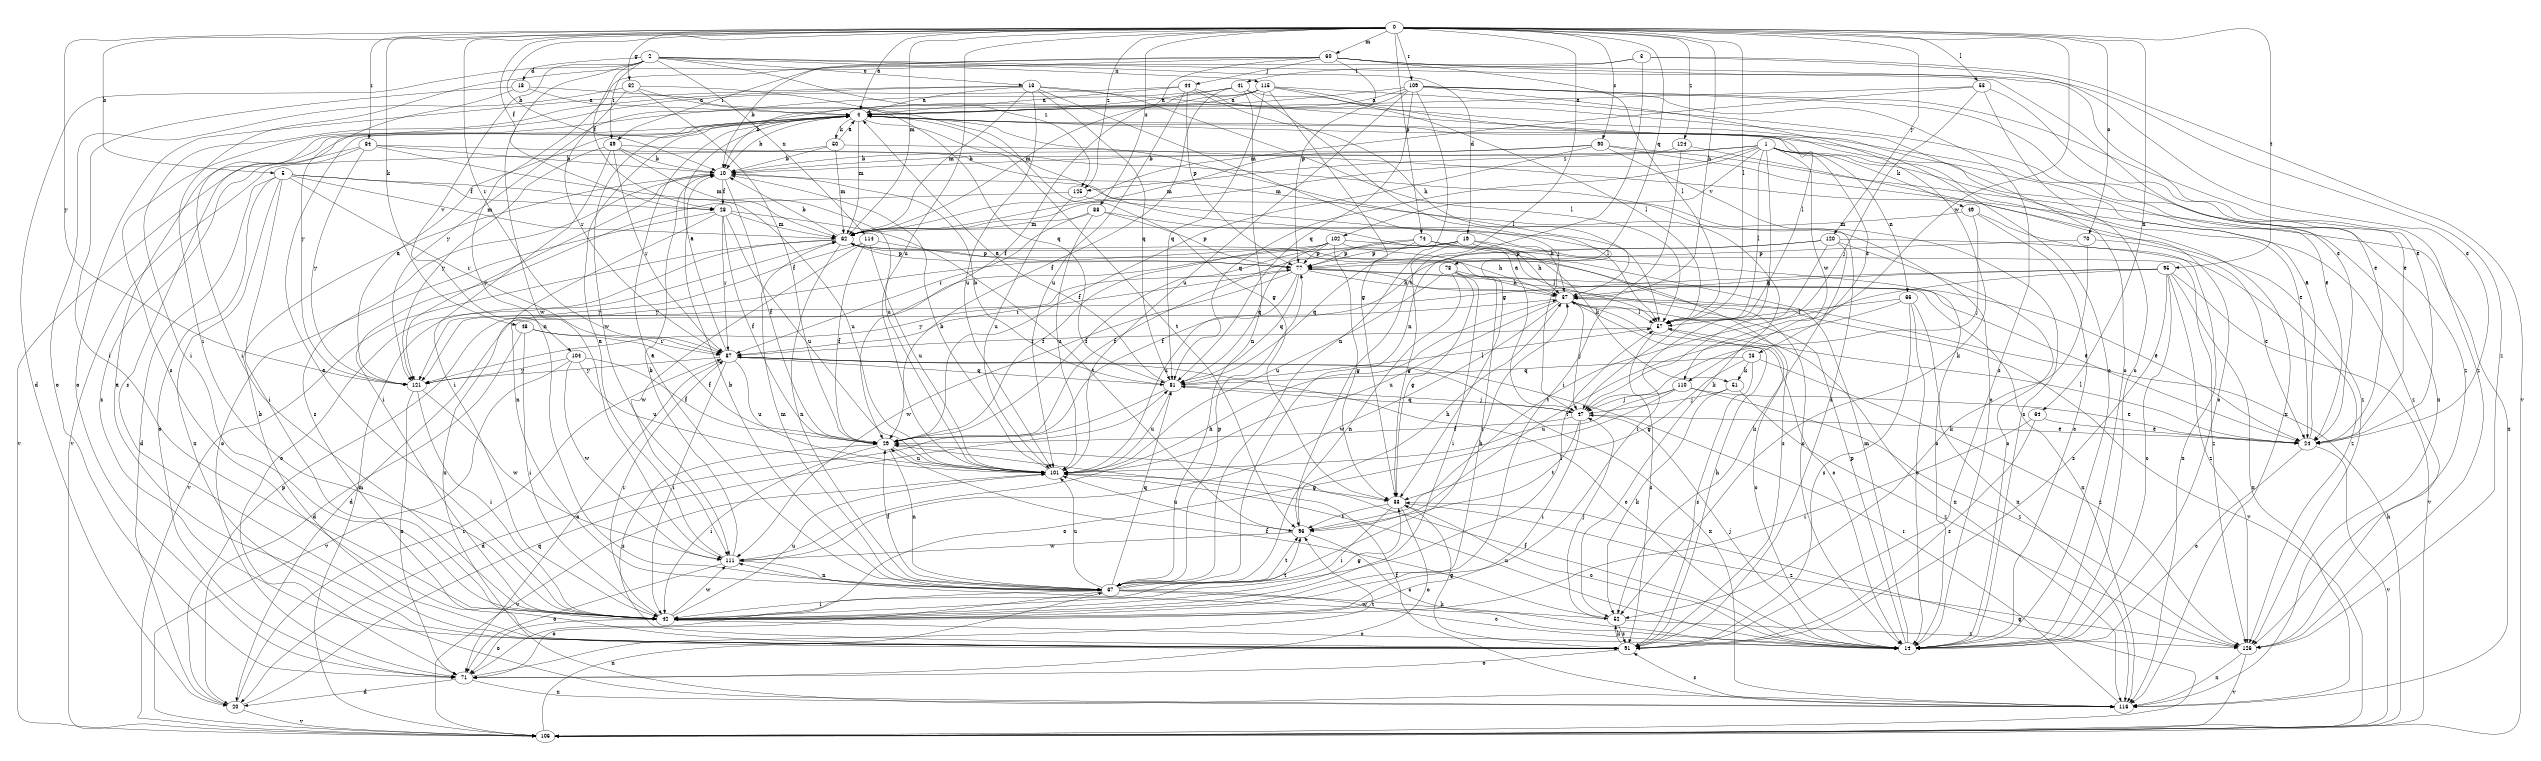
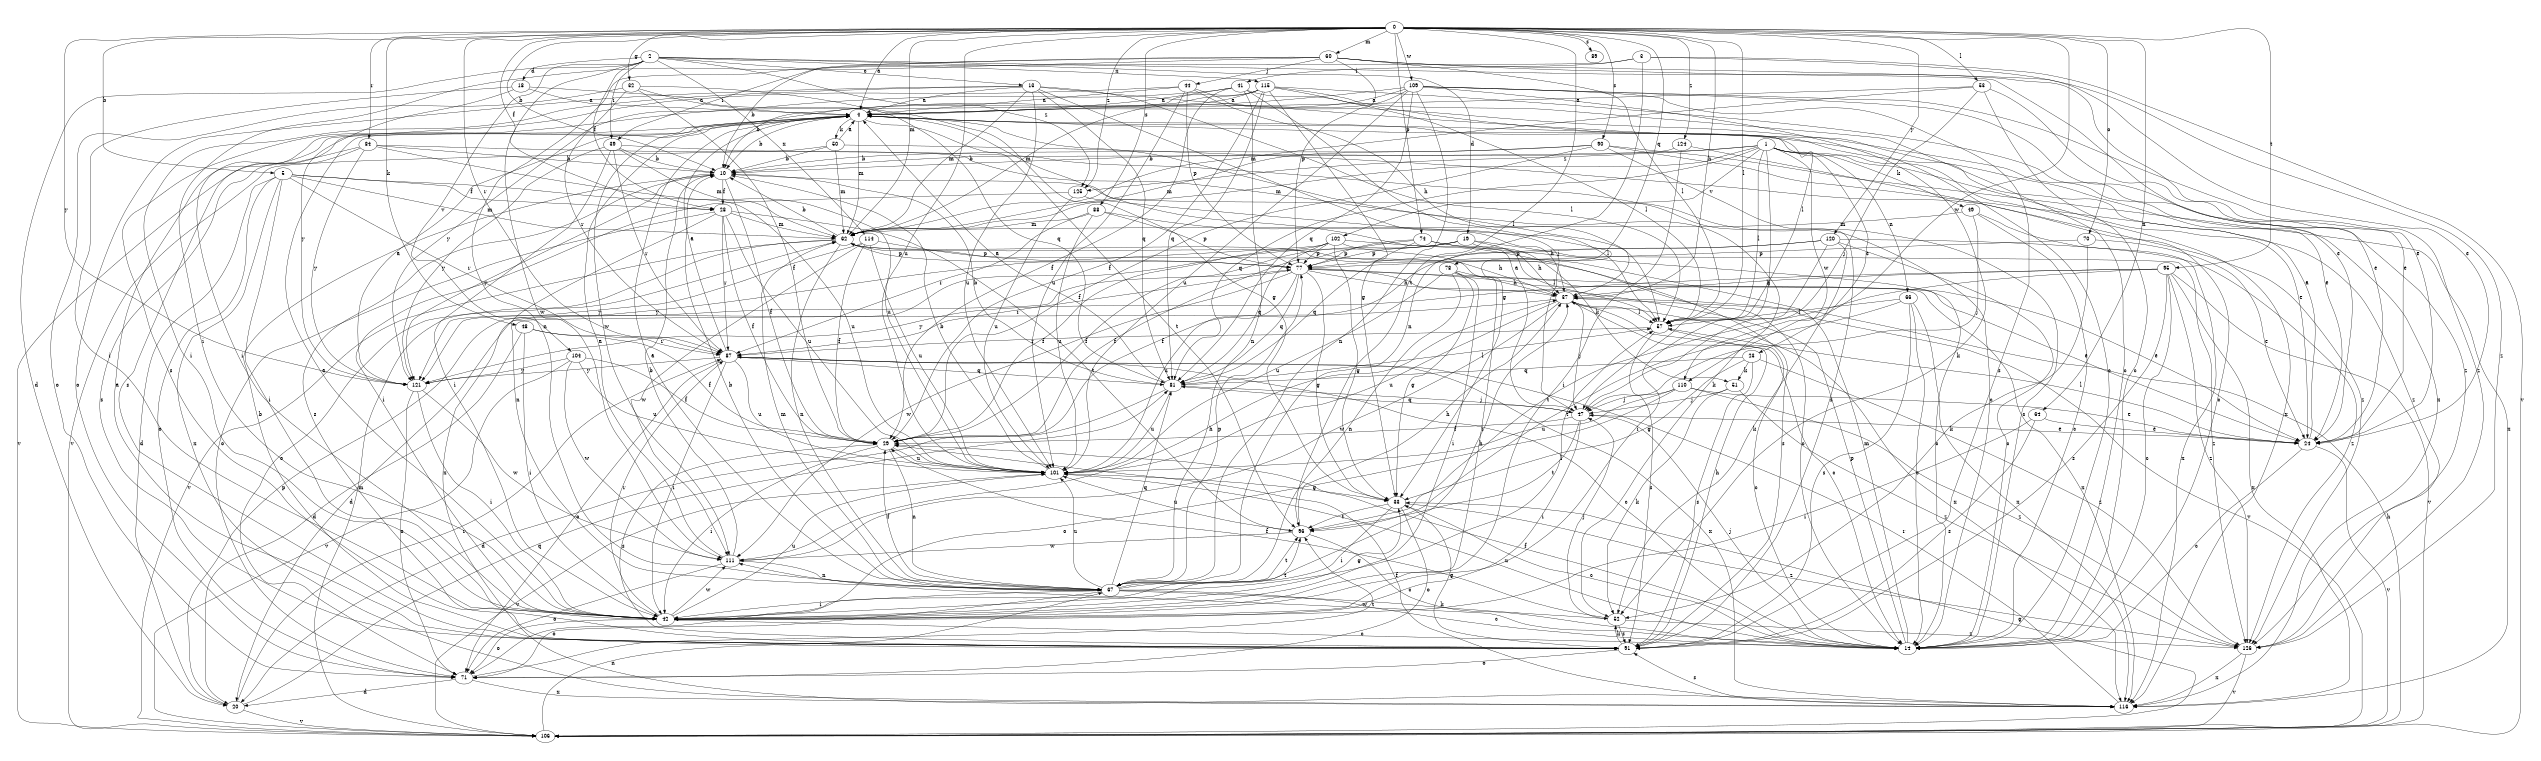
  strict digraph {
    0
    4
    5
    10
    28
    32
    37
    48
    53
    57
    60
    62
    64
    70
    74
    78
    84
    87
    88
+   89
    90
    95
    96
    101
    109
    110
    120
    121
    124
    125
    24
    50
    91
    116
    20
    42
    71
    14
    29
    67
    81
    47
    111
    106
    44
    77
    126
    52
    33
    1
    23
    49
    66
    102
    51
    2
    13
    18
    19
    39
    104
    114
    115
    3
    41
    0 -> 4 [label=a]
    0 -> 5 [label=b]
    0 -> 10 [label=b]
    0 -> 28 [label=f]
    0 -> 32 [label=g]
    0 -> 37 [label=h]
    0 -> 48 [label=k]
    0 -> 53 [label=l]
    0 -> 57 [label=l]
    0 -> 60 [label=m]
    0 -> 62 [label=m]
    0 -> 64 [label=n]
    0 -> 70 [label=o]
    0 -> 74 [label=p]
    0 -> 78 [label=q]
    0 -> 84 [label=r]
    0 -> 87 [label=r]
    0 -> 88 [label=s]
+   0 -> 89 [label=s]
    0 -> 90 [label=s]
    0 -> 95 [label=t]
    0 -> 96 [label=t]
    0 -> 101 [label=u]
-   0 -> 109 [label=r]
+   0 -> 109 [label=w]
    0 -> 110 [label=w]
    0 -> 120 [label=y]
    0 -> 121 [label=y]
    0 -> 124 [label=z]
    0 -> 125 [label=z]
    4 -> 10 [label=b]
    4 -> 57 [label=l]
    4 -> 62 [label=m]
    4 -> 96 [label=t]
    4 -> 24 [label=e]
    4 -> 50 [label=k]
    4 -> 91 [label=s]
    4 -> 116 [label=x]
    5 -> 28 [label=f]
    5 -> 62 [label=m]
    5 -> 87 [label=r]
    5 -> 101 [label=u]
    5 -> 116 [label=x]
    5 -> 20 [label=d]
    5 -> 42 [label=i]
    5 -> 71 [label=o]
    10 -> 28 [label=f]
    10 -> 121 [label=y]
    10 -> 91 [label=s]
    10 -> 14 [label=c]
    10 -> 29 [label=f]
    28 -> 62 [label=m]
    28 -> 87 [label=r]
    28 -> 96 [label=t]
    28 -> 101 [label=u]
    28 -> 71 [label=o]
    28 -> 29 [label=f]
    28 -> 67 [label=n]
    32 -> 4 [label=a]
    32 -> 87 [label=r]
    32 -> 71 [label=o]
    32 -> 29 [label=f]
    32 -> 81 [label=q]
    37 -> 57 [label=l]
    37 -> 101 [label=u]
    37 -> 116 [label=x]
    37 -> 20 [label=d]
    37 -> 14 [label=c]
    37 -> 47 [label=j]
    37 -> 111 [label=w]
    37 -> 106 [label=v]
    48 -> 87 [label=r]
    48 -> 20 [label=d]
    48 -> 42 [label=i]
    48 -> 29 [label=f]
    53 -> 4 [label=a]
    53 -> 62 [label=m]
    53 -> 24 [label=e]
    53 -> 14 [label=c]
    53 -> 47 [label=j]
    57 -> 87 [label=r]
    57 -> 91 [label=s]
    57 -> 14 [label=c]
    60 -> 10 [label=b]
    60 -> 57 [label=l]
    60 -> 24 [label=e]
    60 -> 42 [label=i]
    60 -> 67 [label=n]
    60 -> 44 [label=j]
    60 -> 77 [label=p]
    60 -> 126 [label=z]
    62 -> 10 [label=b]
    62 -> 37 [label=h]
    62 -> 71 [label=o]
    62 -> 14 [label=c]
    62 -> 67 [label=n]
    62 -> 106 [label=v]
    62 -> 77 [label=p]
    64 -> 24 [label=e]
    64 -> 91 [label=s]
    64 -> 42 [label=i]
    70 -> 24 [label=e]
    70 -> 77 [label=p]
    70 -> 52 [label=k]
    74 -> 57 [label=l]
    74 -> 14 [label=c]
    74 -> 29 [label=f]
    74 -> 81 [label=q]
    74 -> 77 [label=p]
    78 -> 37 [label=h]
    78 -> 101 [label=u]
    78 -> 24 [label=e]
    78 -> 42 [label=i]
    78 -> 67 [label=n]
    78 -> 33 [label=g]
    84 -> 10 [label=b]
    84 -> 101 [label=u]
    84 -> 121 [label=y]
    84 -> 91 [label=s]
    84 -> 14 [label=c]
    84 -> 106 [label=v]
    87 -> 4 [label=a]
    87 -> 101 [label=u]
    87 -> 121 [label=y]
    87 -> 116 [label=x]
    87 -> 42 [label=i]
    87 -> 71 [label=o]
    87 -> 14 [label=c]
    87 -> 81 [label=q]
    88 -> 37 [label=h]
    88 -> 62 [label=m]
    88 -> 87 [label=r]
    88 -> 101 [label=u]
    88 -> 77 [label=p]
    90 -> 10 [label=b]
    90 -> 62 [label=m]
    90 -> 91 [label=s]
    90 -> 116 [label=x]
    90 -> 29 [label=f]
    90 -> 126 [label=z]
    95 -> 37 [label=h]
    95 -> 96 [label=t]
    95 -> 121 [label=y]
    95 -> 91 [label=s]
    95 -> 116 [label=x]
    95 -> 14 [label=c]
    95 -> 106 [label=v]
    95 -> 126 [label=z]
    96 -> 37 [label=h]
    96 -> 101 [label=u]
    96 -> 14 [label=c]
    96 -> 111 [label=w]
    101 -> 10 [label=b]
    101 -> 106 [label=v]
    101 -> 33 [label=g]
    109 -> 4 [label=a]
    109 -> 62 [label=m]
    109 -> 101 [label=u]
    109 -> 24 [label=e]
    109 -> 91 [label=s]
    109 -> 67 [label=n]
    109 -> 81 [label=q]
    109 -> 111 [label=w]
    109 -> 126 [label=z]
    109 -> 52 [label=k]
    110 -> 101 [label=u]
    110 -> 24 [label=e]
    110 -> 71 [label=o]
    110 -> 47 [label=j]
    110 -> 126 [label=z]
    120 -> 42 [label=i]
    120 -> 14 [label=c]
    120 -> 29 [label=f]
    120 -> 77 [label=p]
    120 -> 126 [label=z]
    120 -> 52 [label=k]
    121 -> 4 [label=a]
    121 -> 42 [label=i]
    121 -> 71 [label=o]
    121 -> 111 [label=w]
    124 -> 10 [label=b]
    124 -> 42 [label=i]
    124 -> 14 [label=c]
    125 -> 57 [label=l]
    125 -> 101 [label=u]
    125 -> 42 [label=i]
    24 -> 4 [label=a]
    24 -> 57 [label=l]
    24 -> 14 [label=c]
    24 -> 106 [label=v]
    50 -> 4 [label=a]
    50 -> 10 [label=b]
    50 -> 62 [label=m]
    50 -> 106 [label=v]
    50 -> 126 [label=z]
    91 -> 4 [label=a]
    91 -> 10 [label=b]
    91 -> 37 [label=h]
    91 -> 71 [label=o]
    91 -> 52 [label=k]
    91 -> 33 [label=g]
    116 -> 87 [label=r]
    116 -> 91 [label=s]
    116 -> 29 [label=f]
    20 -> 87 [label=r]
    20 -> 81 [label=q]
    20 -> 106 [label=v]
    20 -> 77 [label=p]
    42 -> 4 [label=a]
    42 -> 87 [label=r]
    42 -> 96 [label=t]
    42 -> 101 [label=u]
    42 -> 71 [label=o]
    42 -> 14 [label=c]
    42 -> 111 [label=w]
    42 -> 33 [label=g]
    71 -> 96 [label=t]
    71 -> 116 [label=x]
    71 -> 20 [label=d]
    14 -> 62 [label=m]
    14 -> 101 [label=u]
    14 -> 29 [label=f]
    14 -> 47 [label=j]
    14 -> 111 [label=w]
    14 -> 77 [label=p]
    29 -> 101 [label=u]
    29 -> 91 [label=s]
    29 -> 42 [label=i]
    29 -> 67 [label=n]
    67 -> 4 [label=a]
    67 -> 10 [label=b]
    67 -> 37 [label=h]
    67 -> 57 [label=l]
    67 -> 62 [label=m]
    67 -> 96 [label=t]
    67 -> 101 [label=u]
    67 -> 42 [label=i]
    67 -> 71 [label=o]
    67 -> 14 [label=c]
    67 -> 29 [label=f]
    67 -> 81 [label=q]
    67 -> 77 [label=p]
    67 -> 52 [label=k]
    81 -> 4 [label=a]
    81 -> 10 [label=b]
    81 -> 57 [label=l]
    81 -> 101 [label=u]
    81 -> 20 [label=d]
    81 -> 47 [label=j]
    47 -> 4 [label=a]
    47 -> 96 [label=t]
    47 -> 24 [label=e]
    47 -> 42 [label=i]
    47 -> 29 [label=f]
    47 -> 81 [label=q]
    111 -> 4 [label=a]
    111 -> 10 [label=b]
    111 -> 37 [label=h]
    111 -> 71 [label=o]
    111 -> 67 [label=n]
    106 -> 37 [label=h]
    106 -> 62 [label=m]
    106 -> 67 [label=n]
    106 -> 33 [label=g]
    44 -> 4 [label=a]
    44 -> 37 [label=h]
    44 -> 101 [label=u]
    44 -> 91 [label=s]
    44 -> 116 [label=x]
    44 -> 77 [label=p]
    77 -> 37 [label=h]
    77 -> 87 [label=r]
    77 -> 101 [label=u]
    77 -> 24 [label=e]
    77 -> 116 [label=x]
    77 -> 81 [label=q]
    77 -> 111 [label=w]
-   19 -> 33 [label=g]
+   77 -> 33 [label=g]
    126 -> 116 [label=x]
    126 -> 106 [label=v]
    52 -> 91 [label=s]
    52 -> 29 [label=f]
    52 -> 47 [label=j]
    52 -> 126 [label=z]
    33 -> 96 [label=t]
    33 -> 42 [label=i]
    33 -> 71 [label=o]
    33 -> 14 [label=c]
    33 -> 126 [label=z]
    1 -> 10 [label=b]
    1 -> 57 [label=l]
    1 -> 62 [label=m]
    1 -> 110 [label=w]
    1 -> 125 [label=z]
    1 -> 24 [label=e]
    1 -> 81 [label=q]
    1 -> 47 [label=j]
    1 -> 23 [label=e]
    1 -> 49 [label=k]
    1 -> 66 [label=n]
    1 -> 102 [label=v]
    23 -> 91 [label=s]
    23 -> 81 [label=q]
    23 -> 126 [label=z]
    23 -> 33 [label=g]
    23 -> 51 [label=k]
    49 -> 62 [label=m]
    49 -> 116 [label=x]
    49 -> 14 [label=c]
    49 -> 47 [label=j]
    66 -> 57 [label=l]
    66 -> 96 [label=t]
    66 -> 91 [label=s]
    66 -> 116 [label=x]
    66 -> 14 [label=c]
    102 -> 121 [label=y]
    102 -> 91 [label=s]
    102 -> 42 [label=i]
    102 -> 29 [label=f]
    102 -> 81 [label=q]
    102 -> 77 [label=p]
    102 -> 33 [label=g]
    51 -> 47 [label=j]
    51 -> 126 [label=z]
    51 -> 52 [label=k]
    2 -> 28 [label=f]
    2 -> 125 [label=z]
    2 -> 24 [label=e]
    2 -> 20 [label=d]
    2 -> 111 [label=w]
    2 -> 13 [label=c]
    2 -> 18 [label=d]
    2 -> 19 [label=d]
    2 -> 39 [label=i]
    2 -> 104 [label=v]
    2 -> 114 [label=x]
    2 -> 115 [label=x]
    13 -> 4 [label=a]
    13 -> 57 [label=l]
    13 -> 62 [label=m]
    13 -> 101 [label=u]
    13 -> 42 [label=i]
    13 -> 71 [label=o]
    13 -> 14 [label=c]
    13 -> 81 [label=q]
    13 -> 47 [label=j]
    18 -> 4 [label=a]
    18 -> 121 [label=y]
    18 -> 42 [label=i]
    18 -> 33 [label=g]
    19 -> 37 [label=h]
    19 -> 116 [label=x]
    19 -> 29 [label=f]
    19 -> 77 [label=p]
    19 -> 126 [label=z]
    19 -> 51 [label=k]
    39 -> 10 [label=b]
    39 -> 62 [label=m]
    39 -> 87 [label=r]
    39 -> 121 [label=y]
    39 -> 42 [label=i]
    39 -> 52 [label=k]
    104 -> 101 [label=u]
    104 -> 121 [label=y]
    104 -> 29 [label=f]
    104 -> 111 [label=w]
    104 -> 106 [label=v]
    114 -> 101 [label=u]
    114 -> 121 [label=y]
    114 -> 29 [label=f]
    114 -> 111 [label=w]
    114 -> 77 [label=p]
    115 -> 4 [label=a]
    115 -> 10 [label=b]
    115 -> 57 [label=l]
    115 -> 42 [label=i]
    115 -> 14 [label=c]
-   60 -> 29 [label=f]
+   115 -> 29 [label=f]
    115 -> 81 [label=q]
    115 -> 126 [label=z]
    115 -> 33 [label=g]
    3 -> 24 [label=e]
    3 -> 67 [label=n]
    3 -> 106 [label=v]
    3 -> 39 [label=i]
    3 -> 41 [label=i]
    41 -> 4 [label=a]
    41 -> 57 [label=l]
    41 -> 121 [label=y]
    41 -> 29 [label=f]
    41 -> 67 [label=n]
    41 -> 33 [label=g]
  }
